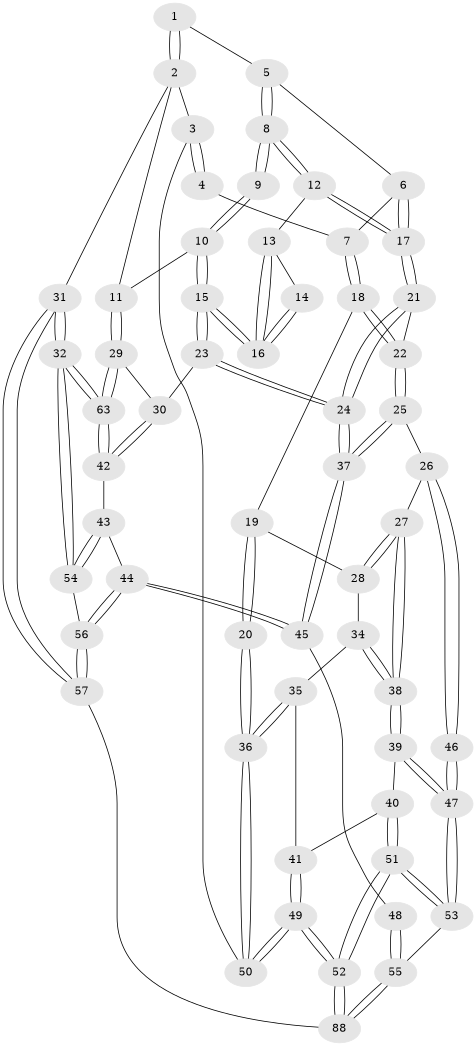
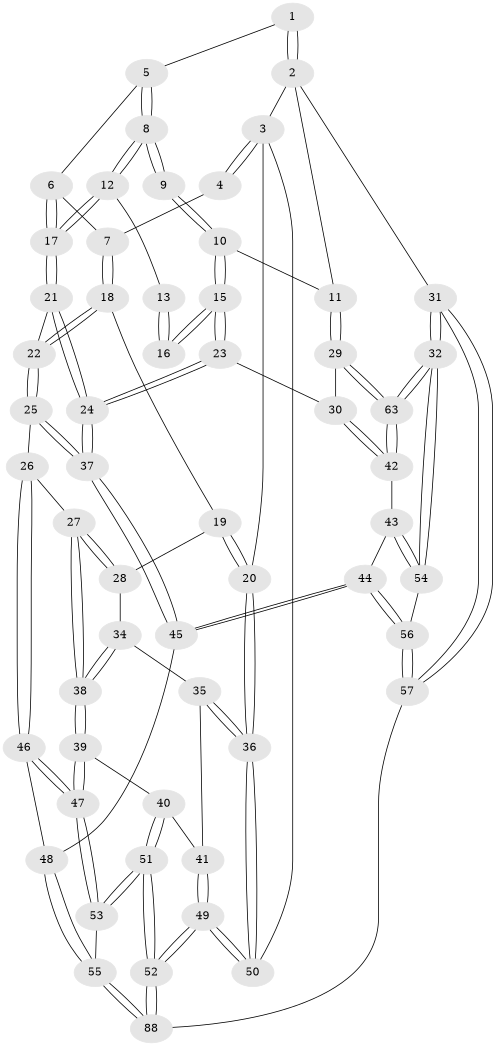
  graph {
    node [color=gray90 style=filled]
    1
    2
    5
    3
    11
    31
    6
    8
    4
    20
    50
    29
    32
    57
    7
    36
    18
    17
    9
    12
    21
    19
    22
    10
    13
    15
    16
    23
    30
    n30 [label=63]
-   14
    24
    28
    25
    34
    37
    26
    42
    45
    27
    46
    38
    47
    48
    39
    35
    43
    54
    n49 [label=88]
    56
    41
    49
    40
    51
    53
    52
    44
    55
    1 -- 2
    1 -- 2
    1 -- 5
    2 -- 3
    2 -- 11
    2 -- 31
    5 -- 6
    5 -- 8
    5 -- 8
    3 -- 4
    3 -- 4
+   3 -- 20
    3 -- 50
    11 -- 29
    11 -- 29
    31 -- 32
    31 -- 32
    31 -- 57
    31 -- 57
    6 -- 7
    6 -- 17
    6 -- 17
    8 -- 9
    8 -- 9
    8 -- 12
    8 -- 12
    4 -- 7
    20 -- 36
    20 -- 36
    29 -- 30
    29 -- n30
    29 -- n30
    32 -- n30
    32 -- n30
    32 -- 54
    32 -- 54
    57 -- n49
    7 -- 18
    7 -- 18
    36 -- 50
    36 -- 50
    18 -- 19
    18 -- 22
    18 -- 22
    17 -- 21
    17 -- 21
    9 -- 10
    9 -- 10
    12 -- 17
    12 -- 17
    12 -- 13
    21 -- 22
    21 -- 24
    21 -- 24
    19 -- 20
    19 -- 20
    19 -- 28
    22 -- 25
    22 -- 25
    10 -- 11
    10 -- 15
    10 -- 15
    13 -- 16
    13 -- 16
-   13 -- 14
    15 -- 16
    15 -- 16
    15 -- 23
    15 -- 23
    23 -- 30
    23 -- 24
    23 -- 24
    30 -- 42
    30 -- 42
    n30 -- 42
    n30 -- 42
-   14 -- 16
-   14 -- 16
    24 -- 37
    24 -- 37
    28 -- 34
    25 -- 37
    25 -- 37
    25 -- 26
    34 -- 38
    34 -- 38
    34 -- 35
    37 -- 45
    37 -- 45
    26 -- 27
    26 -- 46
    26 -- 46
    42 -- 43
    45 -- 48
    27 -- 28
    27 -- 28
    27 -- 38
    27 -- 38
    46 -- 47
    46 -- 47
+   46 -- 48
    38 -- 39
    38 -- 39
    47 -- 53
    47 -- 53
    48 -- 55
    48 -- 55
    39 -- 47
    39 -- 47
    39 -- 40
    35 -- 36
    35 -- 36
    35 -- 41
    43 -- 54
    43 -- 54
    43 -- 44
    54 -- 56
    56 -- 57
    56 -- 57
    41 -- 49
    41 -- 49
    49 -- 50
    49 -- 50
    49 -- 52
    49 -- 52
    40 -- 41
    40 -- 51
    40 -- 51
    51 -- 53
    51 -- 53
    51 -- 52
    51 -- 52
    53 -- 55
    52 -- n49
    52 -- n49
    44 -- 45
    44 -- 45
    44 -- 56
    44 -- 56
    55 -- n49
    55 -- n49
  }
